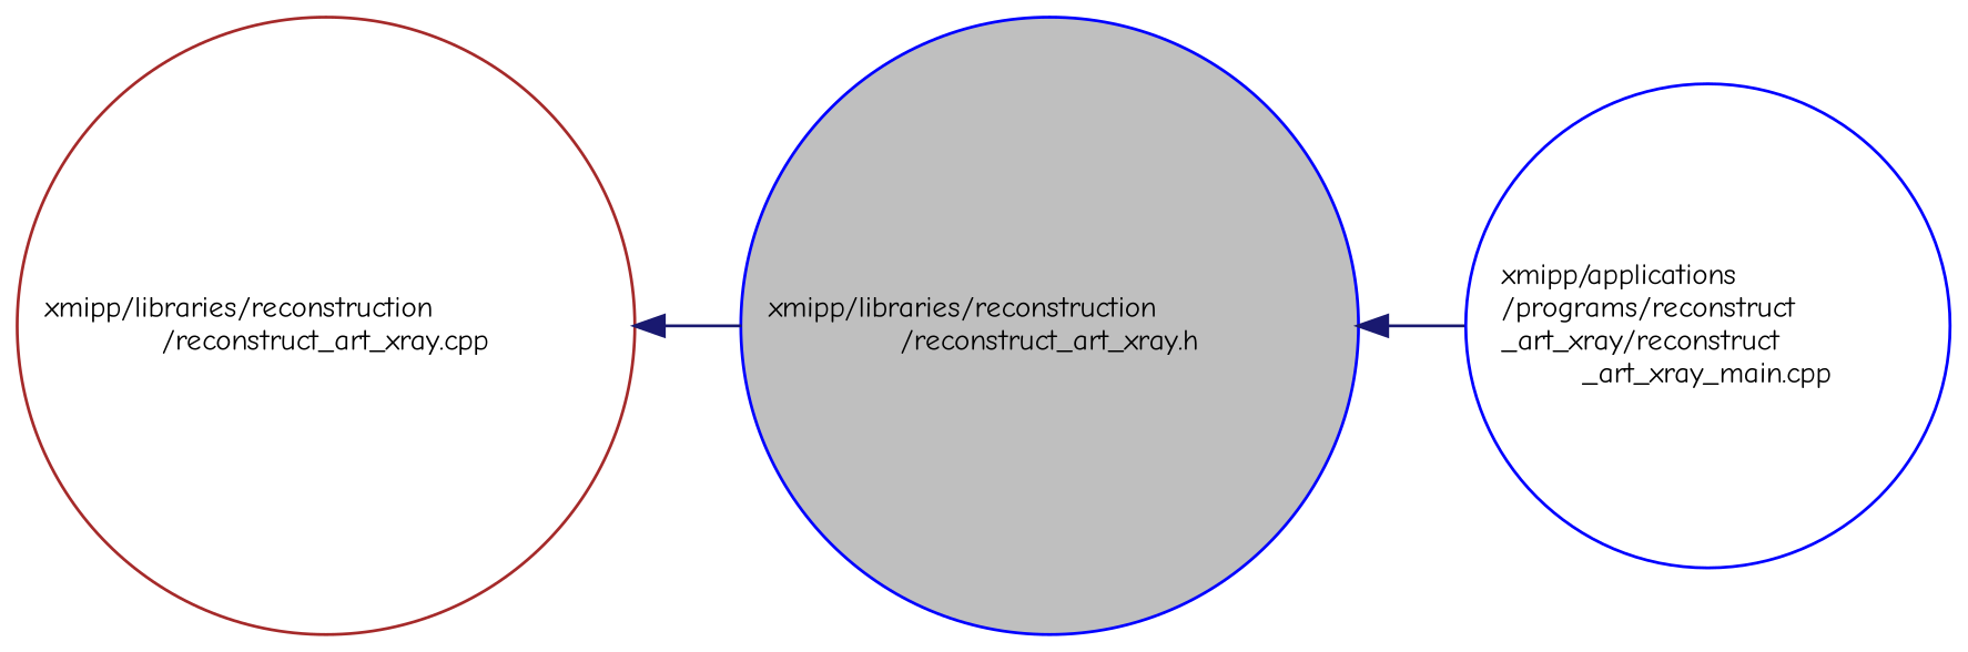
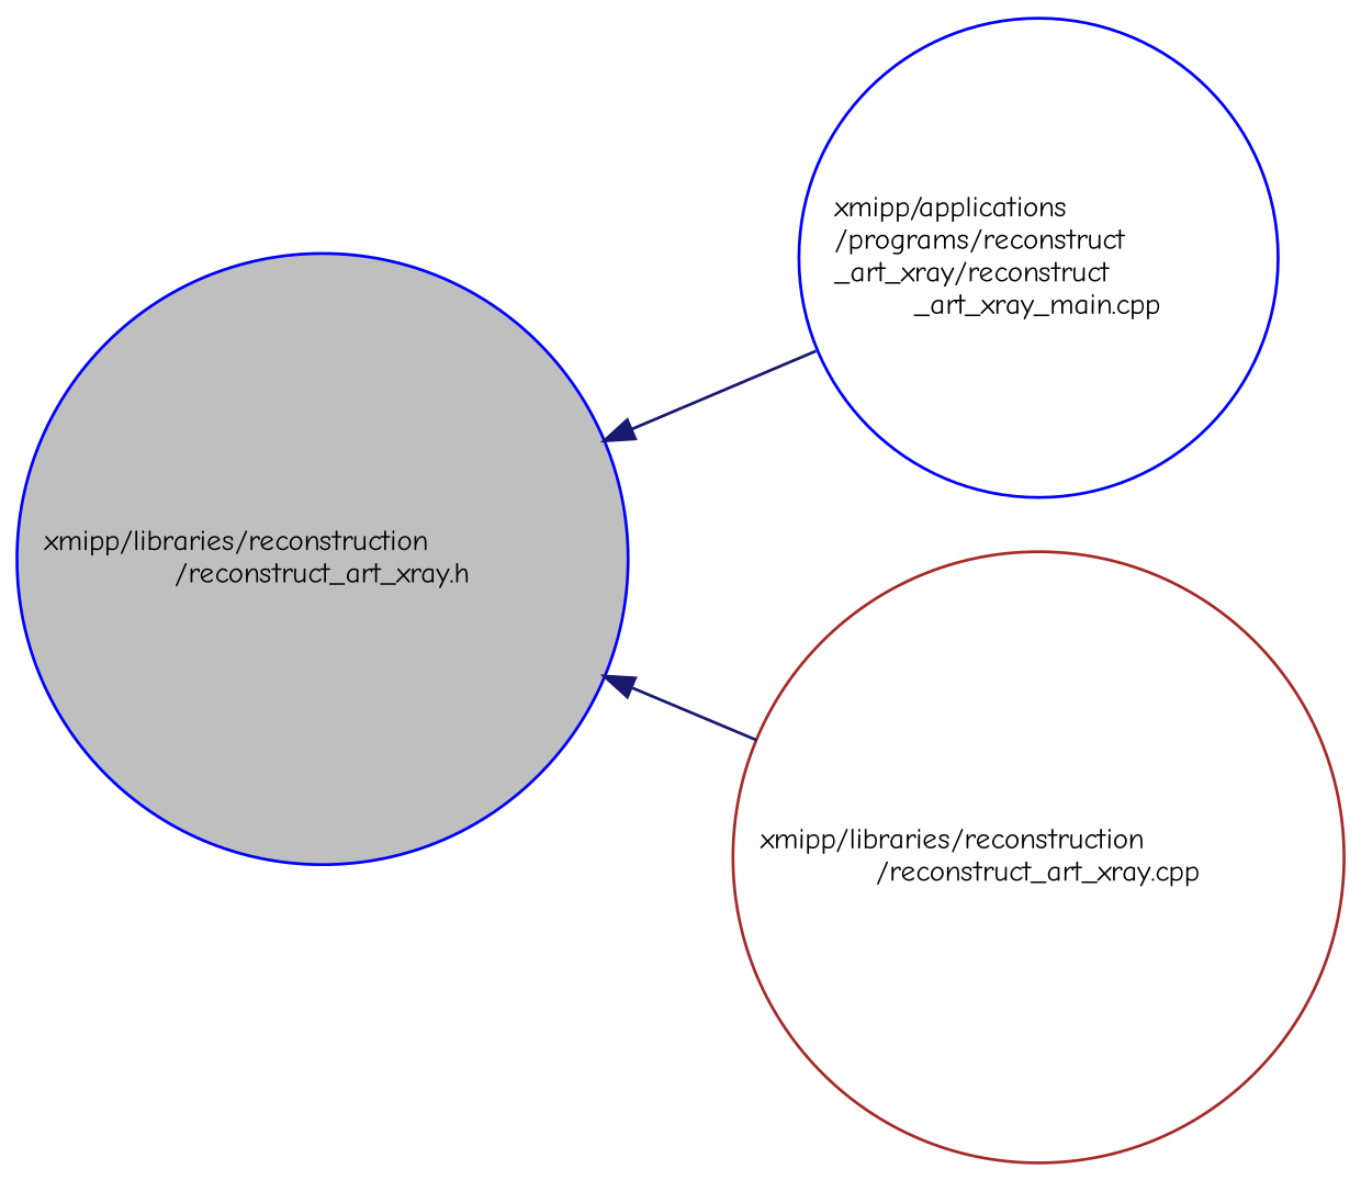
  digraph {
    rankdir=LR
    fontname="Comic Neue"
    node [color=blue fillcolor=white fontname="Comic Neue" fontsize=10 shape=circle style=filled]
    edge [color=midnightblue dir=back fontname="Comic Neue" fontsize=10 labelfontname=Helvetica labelfontsize=10 style=solid]
    n1 [fillcolor=grey75 fontcolor=black height=0.2 label="xmipp/libraries/reconstruction\l/reconstruct_art_xray.h" width=0.4]
    n2 [height=0.2 label="xmipp/applications\l/programs/reconstruct\l_art_xray/reconstruct\l_art_xray_main.cpp" width=0.4]
    n3 [color=brown height=0.2 label="xmipp/libraries/reconstruction\l/reconstruct_art_xray.cpp" width=0.4]
    n1 -> n2
-   n3 -> n1
+   n1 -> n3
  }
